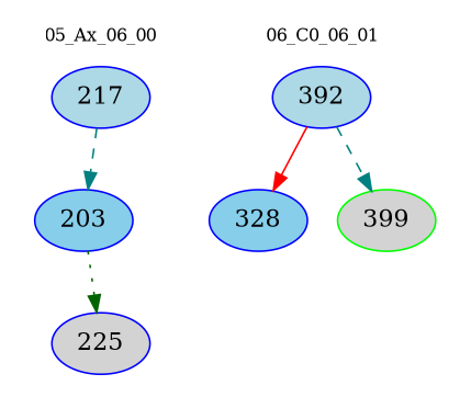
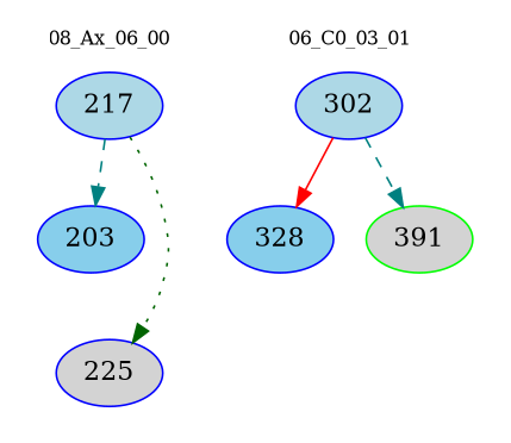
  digraph {
    node [color=blue fillcolor=lightblue style=filled]
    edge [color=teal style=dashed]
    n1 [label=217]
    n2 [fillcolor=skyblue label=203]
    n3 [fillcolor=lightgrey label=225]
-   n4 [label=392]
+   n4 [label=302]
    n5 [fillcolor=skyblue label=328]
-   n6 [color=green fillcolor=lightgrey label=399]
+   n6 [color=green fillcolor=lightgrey label=391]
    subgraph cluster_1 {
      color=white
      fontsize=10
-     label="05_Ax_06_00"
+     label="08_Ax_06_00"
      n1
      n2
      n3
    }
    subgraph cluster_2 {
      color=white
      fontsize=10
-     label="06_C0_06_01"
+     label="06_C0_03_01"
      n4
      n5
      n6
    }
    n1 -> n2
-   n2 -> n3 [color=darkgreen style=dotted]
+   n1 -> n3 [color=darkgreen style=dotted]
    n4 -> n5 [color=red style=solid]
    n4 -> n6
  }
